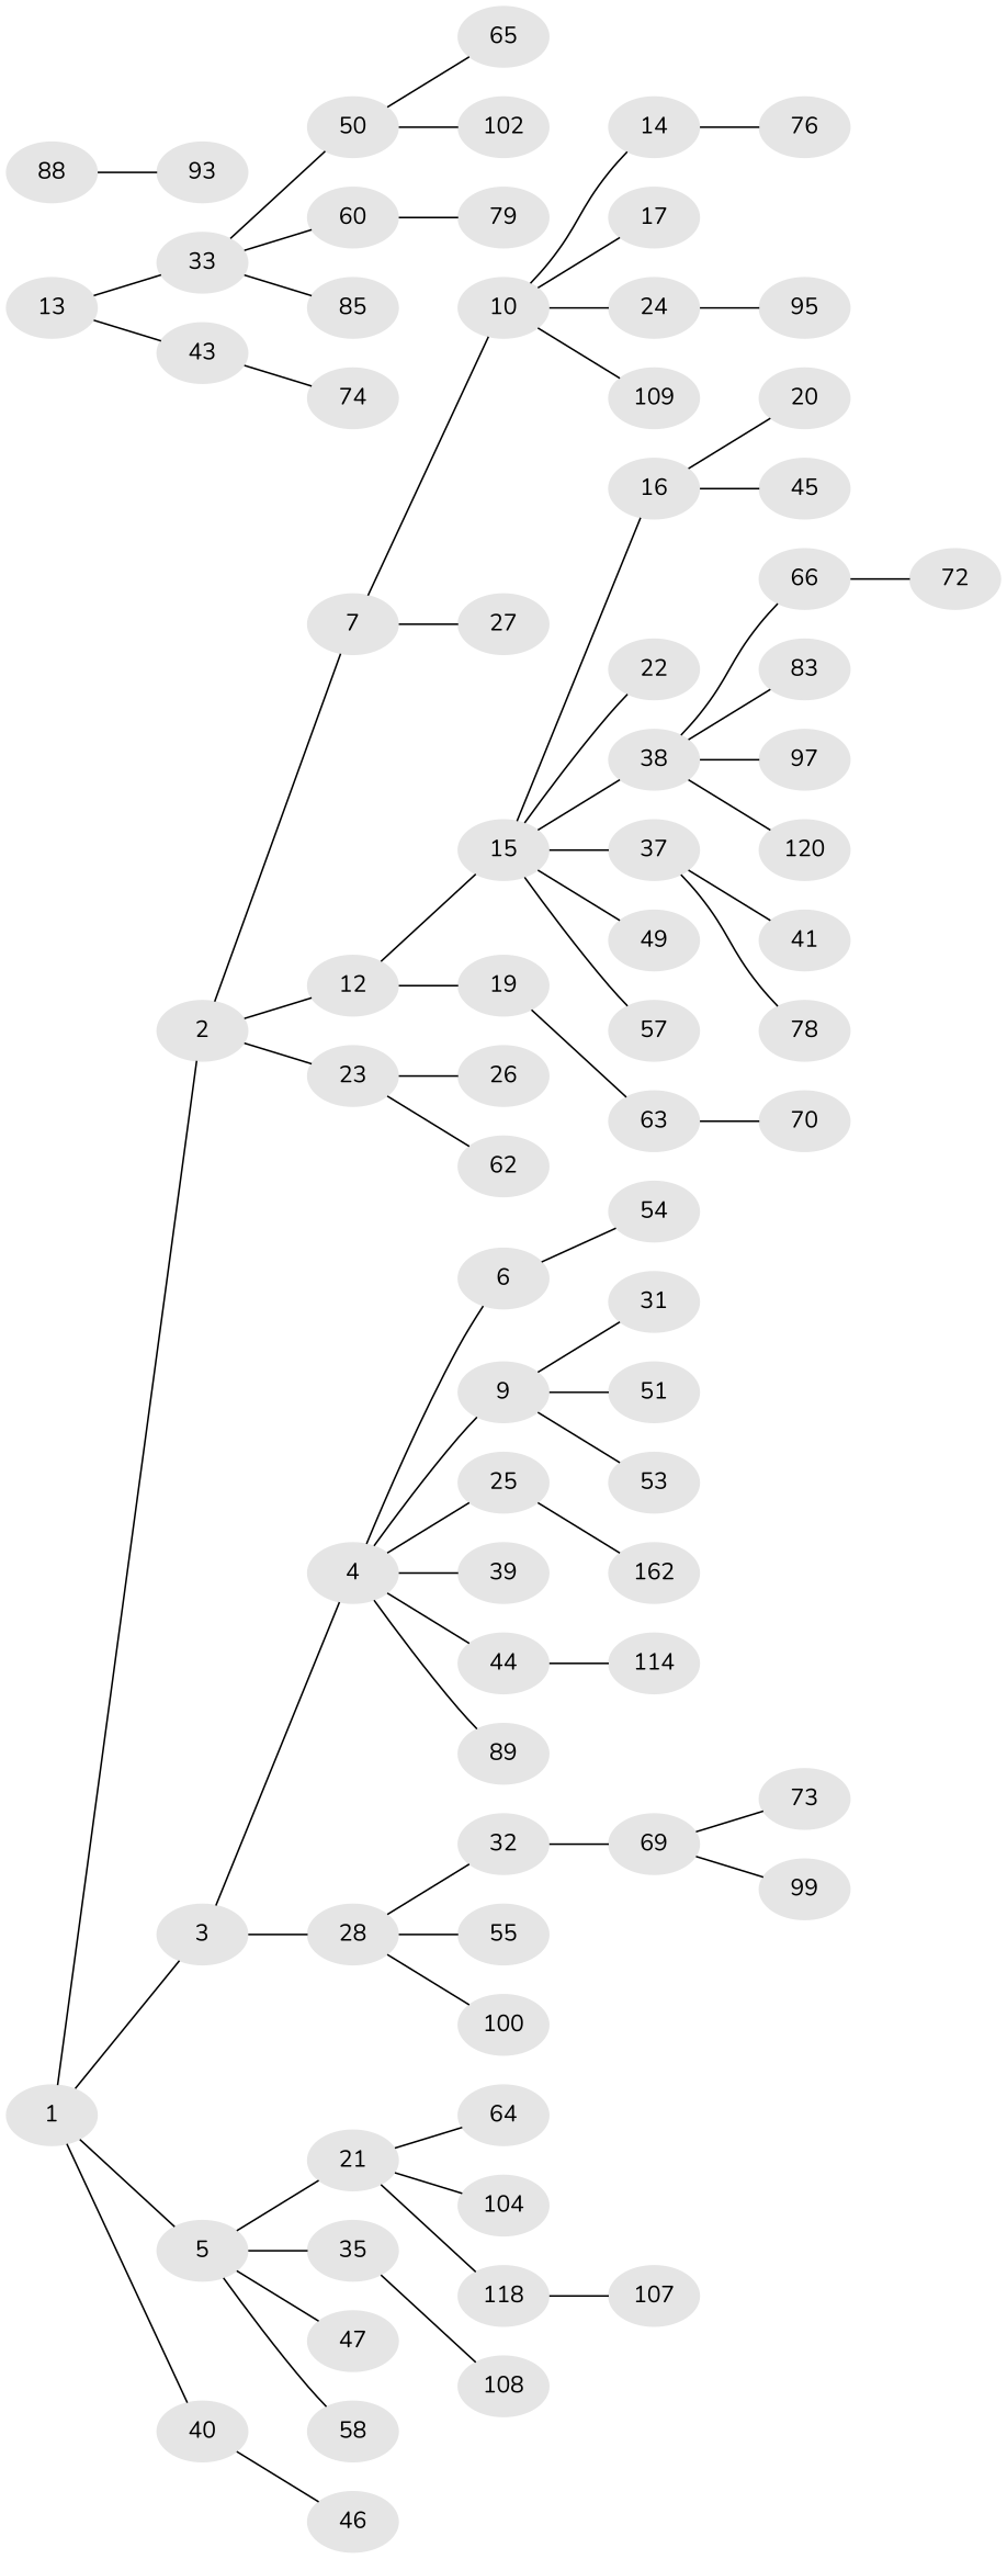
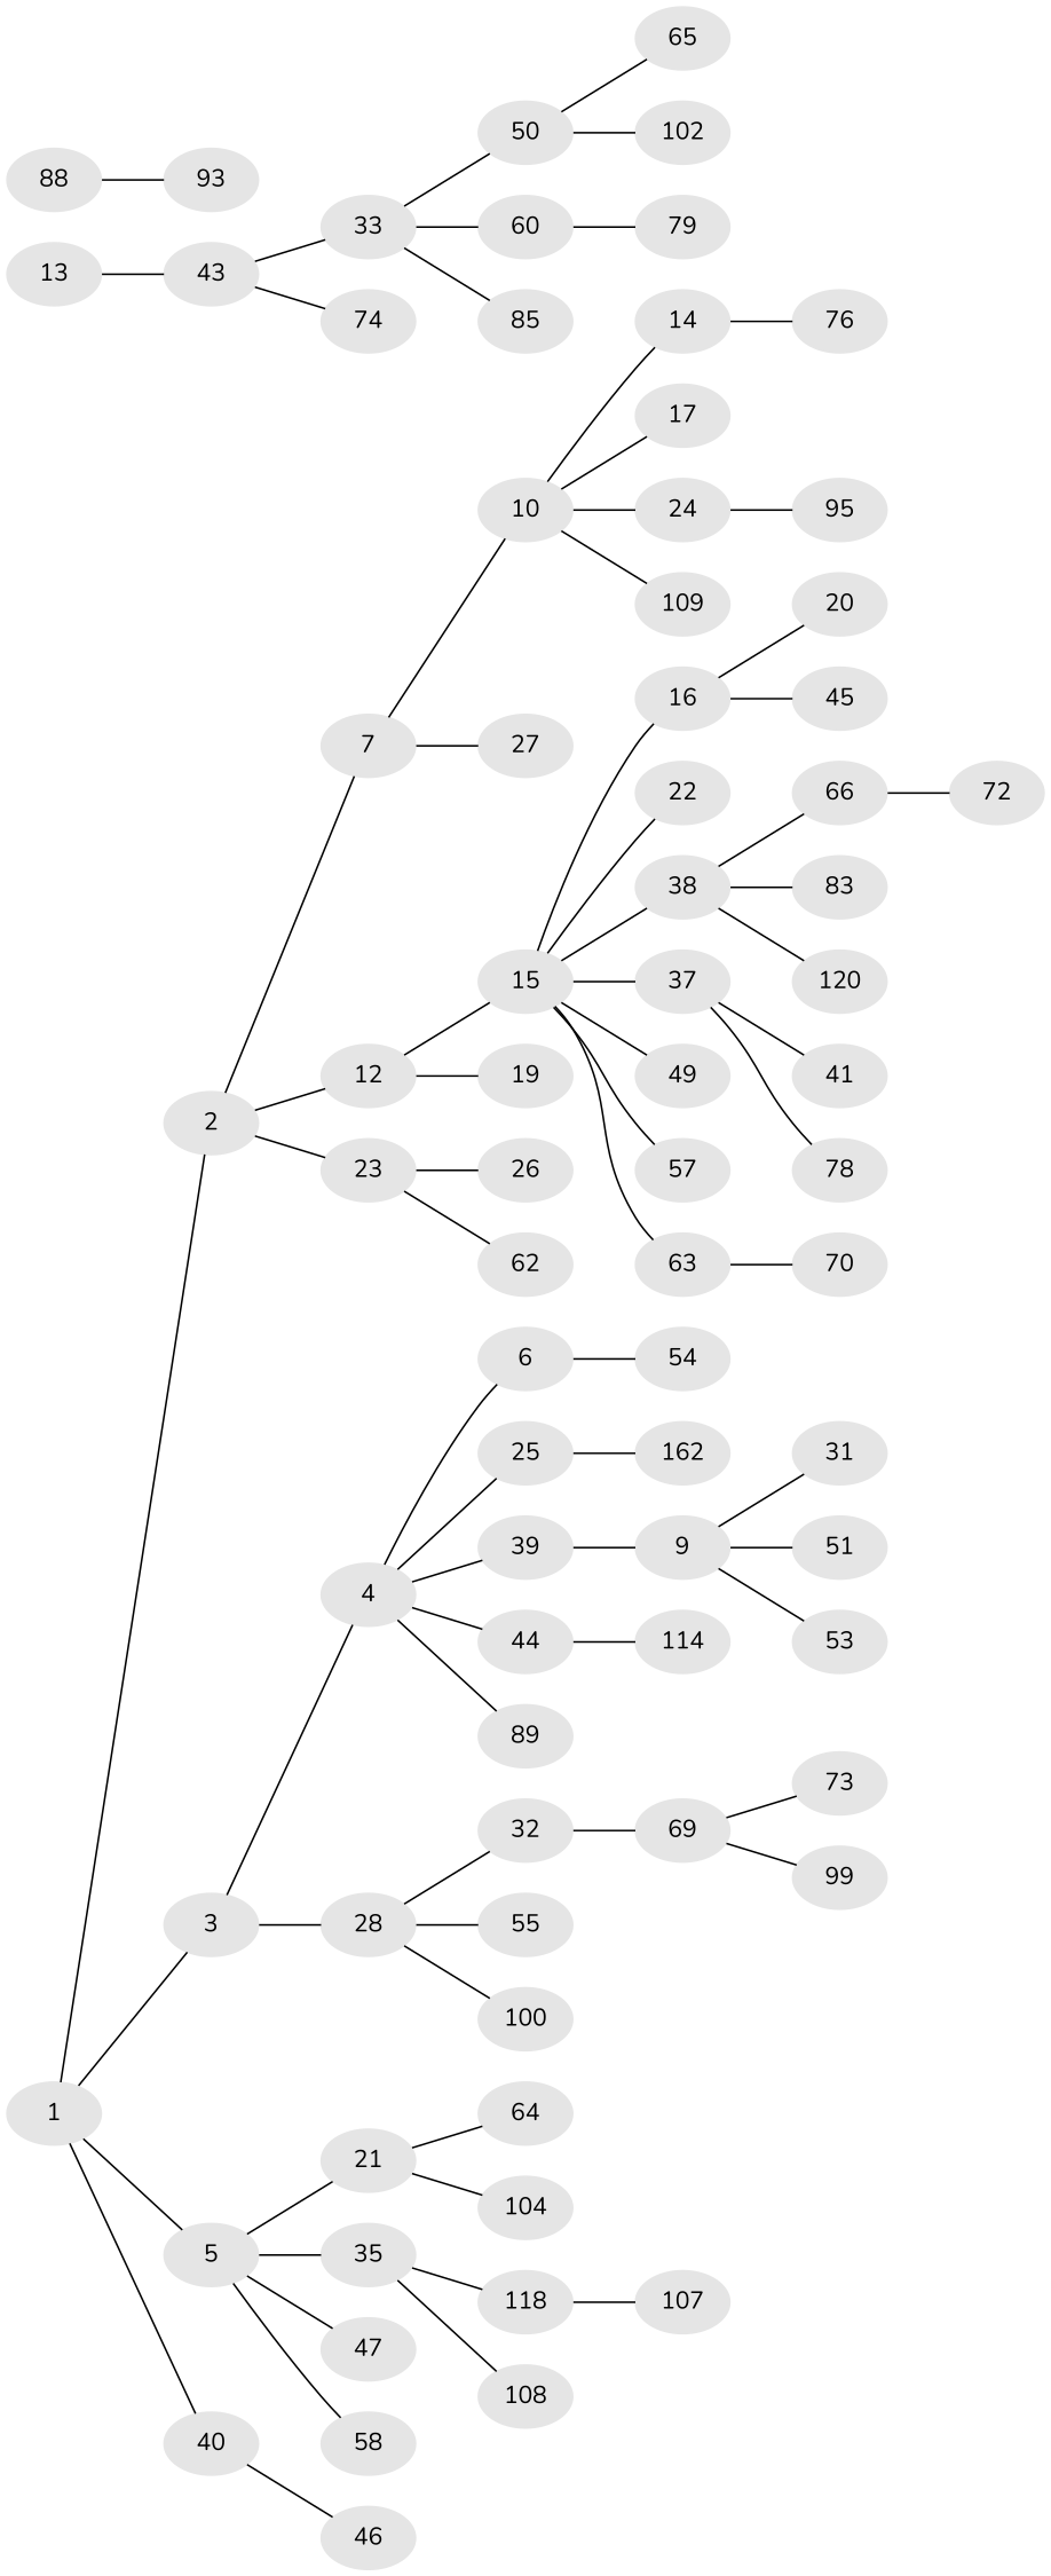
  graph {
    fontname=Nunito
    rankdir=LR
    node [color=gray90 fontname=Nunito style=filled]
    edge [fontname=Nunito]
    1 [super="+30"]
    2
    3
    5 [super="+90"]
    40
    7 [super="+91"]
    12 [super="+68"]
    23 [super="+96"]
    4 [super="+8"]
    28 [super="+75"]
    21 [super="+98"]
    35 [super="+59"]
    47
    58
    46 [super="+86"]
    10 [super="+81"]
    27
    15 [super="+38"]
    19 [super="+94"]
    26 [super="+77"]
    62
    6 [super="+82"]
    9 [super="+11"]
    25
    39 [super="+117"]
    44 [super="+48"]
    89 [super="+105"]
    32 [super="+67"]
    55
    100
    54 [super="+80"]
    31
    51
    53
    n35 [label=162]
    114
    64
    104
    118
    108
    14 [super="+29"]
    17
    24 [super="+101"]
    109
    13 [super="+61"]
    33 [super="+56"]
    43
    76
    95 [super="+110"]
    16 [super="+87"]
    22
    n52 [label=38 super="+52"]
    37 [super="+42"]
    49
    57
    63
    50
    60 [super="+92"]
    85
    74
    20
    45
    66
    83
-   97 [super="+106"]
    120
    41 [super="+71"]
    78 [super="+111"]
    70 [super="+84"]
    107 [super="+113"]
    88 [super="+115"]
    93
    69 [super="+119"]
    73
    99
    65
    102
    79 [super="+103"]
    72 [super="+116"]
    1 -- 2
    1 -- 3
    1 -- 5
    1 -- 40
    2 -- 7
    2 -- 12
    2 -- 23
    3 -- 4
    3 -- 28
    5 -- 21
    5 -- 35
    5 -- 47
    5 -- 58
    40 -- 46
    7 -- 10
    7 -- 27
    12 -- 15
    12 -- 19
    23 -- 26
    23 -- 62
    4 -- 6
-   4 -- 9
+   39 -- 9
    4 -- 25
    4 -- 39
    4 -- 44
    4 -- 89
    28 -- 32
    28 -- 55
    28 -- 100
    21 -- 64
    21 -- 104
-   21 -- 118
+   35 -- 118
    35 -- 108
    10 -- 14
    10 -- 17
    10 -- 24
    10 -- 109
    15 -- 16
    15 -- 22
    15 -- n52
    15 -- 37
    15 -- 49
    15 -- 57
-   19 -- 63
+   15 -- 63
    6 -- 54
    9 -- 31
    9 -- 51
    9 -- 53
    25 -- n35
    44 -- 114
    32 -- 69
    118 -- 107
    14 -- 76
    24 -- 95
-   13 -- 33
+   43 -- 33
    13 -- 43
    33 -- 50
    33 -- 60
    33 -- 85
    43 -- 74
    16 -- 20
    16 -- 45
    n52 -- 66
    n52 -- 83
-   n52 -- 97
    n52 -- 120
    37 -- 41
    37 -- 78
    63 -- 70
    50 -- 65
    50 -- 102
    60 -- 79
    66 -- 72
    88 -- 93
    69 -- 73
    69 -- 99
  }
